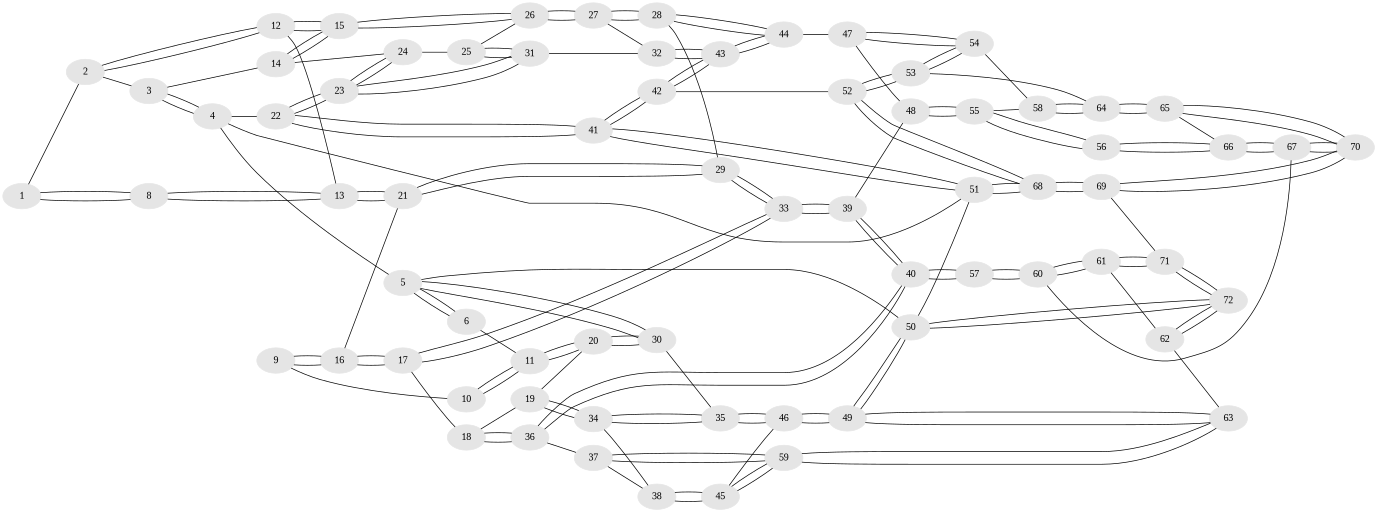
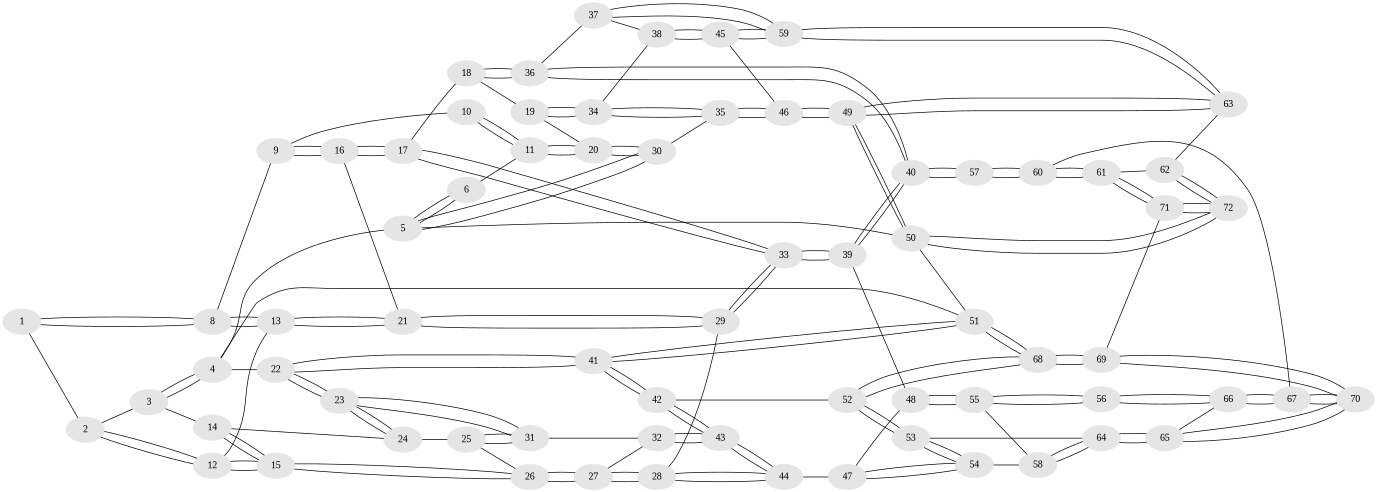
  graph {
    fontname="Liberation Serif"
    rankdir=LR
    node [color=gray90 fontname="Liberation Serif" style=filled]
    edge [fontname="Liberation Serif"]
    1
    2
    8
    3
    12
    9
    13
    4
    14
    15
    5
    22
    51
    24
    6
    30
    50
    23
    41
    68
    11
    35
    72
    20
    10
    16
    21
    17
    26
    29
    25
    27
    18
    33
    19
    36
    39
    34
    37
    40
    38
    31
    42
    32
    28
    44
    43
    47
    46
    48
    45
    49
    59
    57
    63
    55
    60
    52
    53
    54
    58
    56
    69
    64
    65
    66
    67
    61
    62
    71
    70
    1 -- 2
    1 -- 8
    1 -- 8
    2 -- 3
    2 -- 12
    2 -- 12
+   8 -- 9
    8 -- 13
    8 -- 13
    3 -- 4
    3 -- 4
    3 -- 14
    12 -- 13
    12 -- 15
    12 -- 15
    9 -- 10
    9 -- 16
    9 -- 16
    13 -- 21
    13 -- 21
    4 -- 5
    4 -- 22
    4 -- 51
    14 -- 15
    14 -- 15
    14 -- 24
    15 -- 26
    15 -- 26
    5 -- 6
    5 -- 6
    5 -- 30
    5 -- 30
    5 -- 50
    22 -- 23
    22 -- 23
    22 -- 41
    22 -- 41
    51 -- 68
    51 -- 68
    24 -- 25
    6 -- 11
    30 -- 35
    50 -- 51
    50 -- 72
    50 -- 72
    23 -- 24
    23 -- 24
    23 -- 31
    23 -- 31
    41 -- 51
    41 -- 51
    41 -- 42
    41 -- 42
    68 -- 69
    68 -- 69
    11 -- 20
    11 -- 20
    35 -- 46
    35 -- 46
    20 -- 30
    20 -- 30
    10 -- 11
    10 -- 11
    16 -- 21
    16 -- 17
    16 -- 17
    21 -- 29
    21 -- 29
    17 -- 18
    17 -- 33
    17 -- 33
    26 -- 27
    26 -- 27
    29 -- 33
    29 -- 33
    25 -- 26
    25 -- 31
    25 -- 31
    27 -- 32
    27 -- 28
    27 -- 28
    18 -- 19
    18 -- 36
    18 -- 36
    33 -- 39
    33 -- 39
    19 -- 20
    19 -- 34
    19 -- 34
    36 -- 37
    36 -- 40
    36 -- 40
    39 -- 40
    39 -- 40
    39 -- 48
    34 -- 35
    34 -- 35
    34 -- 38
    37 -- 38
    37 -- 59
    37 -- 59
    40 -- 57
    40 -- 57
    38 -- 45
    38 -- 45
    31 -- 32
    42 -- 43
    42 -- 43
    42 -- 52
    32 -- 43
    32 -- 43
    28 -- 29
    28 -- 44
    28 -- 44
    44 -- 47
    43 -- 44
    43 -- 44
    47 -- 48
    47 -- 54
    47 -- 54
    46 -- 49
    46 -- 49
    48 -- 55
    48 -- 55
    45 -- 46
    45 -- 59
    45 -- 59
    49 -- 50
    49 -- 50
    49 -- 63
    49 -- 63
    59 -- 63
    59 -- 63
    57 -- 60
    57 -- 60
    55 -- 58
    55 -- 56
    55 -- 56
    60 -- 67
    60 -- 61
    60 -- 61
    52 -- 68
    52 -- 68
    52 -- 53
    52 -- 53
    53 -- 54
    53 -- 54
    53 -- 64
    54 -- 58
    58 -- 64
    58 -- 64
    56 -- 66
    56 -- 66
    69 -- 71
    69 -- 70
    69 -- 70
    64 -- 65
    64 -- 65
    65 -- 66
    65 -- 70
    65 -- 70
    66 -- 67
    66 -- 67
    67 -- 70
    67 -- 70
    61 -- 62
    61 -- 71
    61 -- 71
    62 -- 72
    62 -- 72
    62 -- 63
    71 -- 72
    71 -- 72
  }
